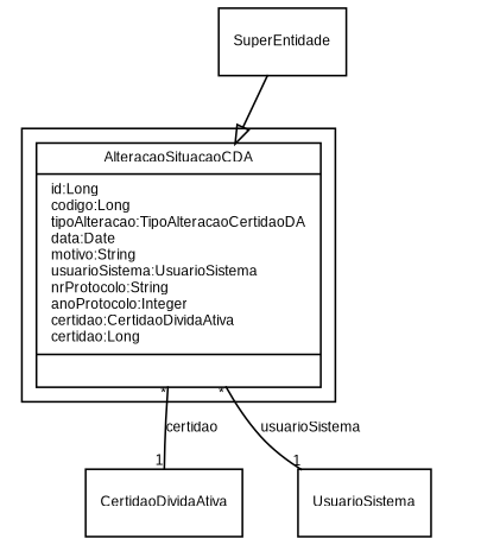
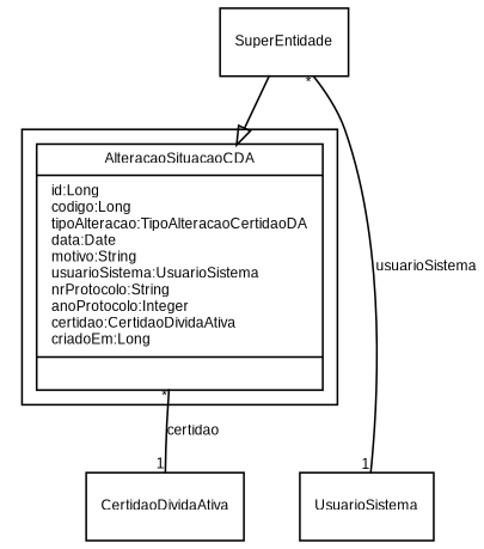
  digraph {
    fontname="Liberation Sans"
    fontsize=8
    node [fontname="Liberation Sans" fontsize=8 shape=record]
    edge [arrowhead=none fontname="Liberation Sans" fontsize=8 headlabel=1 taillabel="*"]
-   n1 [label="{AlteracaoSituacaoCDA|id:Long\lcodigo:Long\ltipoAlteracao:TipoAlteracaoCertidaoDA\ldata:Date\lmotivo:String\lusuarioSistema:UsuarioSistema\lnrProtocolo:String\lanoProtocolo:Integer\lcertidao:CertidaoDividaAtiva\lcertidao:Long\l|\l}"]
+   n1 [label="{AlteracaoSituacaoCDA|id:Long\lcodigo:Long\ltipoAlteracao:TipoAlteracaoCertidaoDA\ldata:Date\lmotivo:String\lusuarioSistema:UsuarioSistema\lnrProtocolo:String\lanoProtocolo:Integer\lcertidao:CertidaoDividaAtiva\lcriadoEm:Long\l|\l}"]
    UsuarioSistema
    CertidaoDividaAtiva
    SuperEntidade
    subgraph cluster_1 {
      n1
    }
-   n1 -> UsuarioSistema [label=usuarioSistema]
+   SuperEntidade -> UsuarioSistema [label=usuarioSistema]
    n1 -> CertidaoDividaAtiva [label=certidao]
    SuperEntidade -> n1 [arrowhead=empty headlabel="" taillabel=""]
  }
